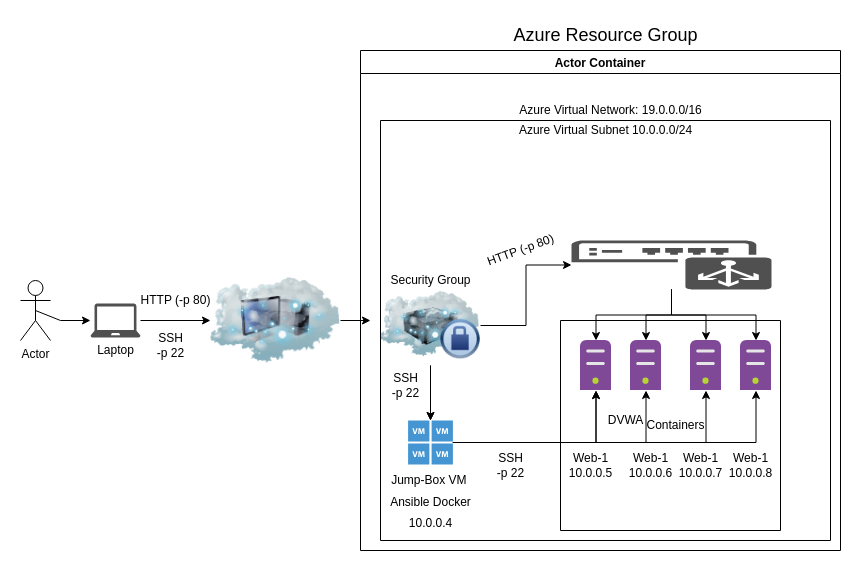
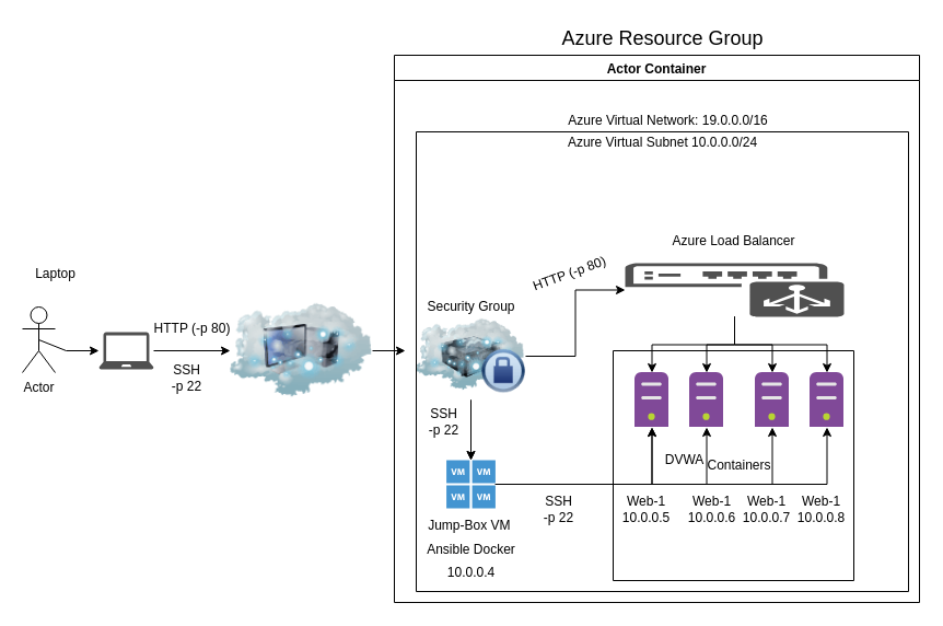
  <mxCell id="0" />
  <mxCell id="1" parent="0" />
  <mxCell id="2" style="edgeStyle=none;rounded=0;orthogonalLoop=1;jettySize=auto;html=1;exitX=0.5;exitY=0.5;exitDx=0;exitDy=0;exitPerimeter=0;" edge="1" parent="1" source="3" target="5"><mxGeometry relative="1" as="geometry"><mxPoint x="30" y="320" as="targetPoint" /><Array as="points"><mxPoint x="60" y="320" /></Array></mxGeometry></mxCell>
  <mxCell id="3" value="Actor" style="shape=umlActor;verticalLabelPosition=bottom;verticalAlign=top;html=1;outlineConnect=0;" vertex="1" parent="1"><mxGeometry x="20" y="280" width="30" height="60" as="geometry" /></mxCell>
  <mxCell id="4" value="" style="edgeStyle=none;rounded=0;orthogonalLoop=1;jettySize=auto;html=1;" edge="1" parent="1" source="5" target="7"><mxGeometry relative="1" as="geometry" /></mxCell>
  <mxCell id="5" value="" style="sketch=0;pointerEvents=1;shadow=0;dashed=0;html=1;strokeColor=none;fillColor=#505050;labelPosition=center;verticalLabelPosition=bottom;verticalAlign=top;outlineConnect=0;align=center;shape=mxgraph.office.devices.laptop;" vertex="1" parent="1"><mxGeometry x="90" y="303" width="50" height="34" as="geometry" /></mxCell>
  <mxCell id="6" value="" style="edgeStyle=none;rounded=0;orthogonalLoop=1;jettySize=auto;html=1;" edge="1" parent="1" source="7"><mxGeometry relative="1" as="geometry"><mxPoint x="370" y="320" as="targetPoint" /></mxGeometry></mxCell>
  <mxCell id="7" value="" style="image;html=1;image=img/lib/clip_art/networking/Cloud_Computer_128x128.png" vertex="1" parent="1"><mxGeometry x="210" y="255" width="130" height="130" as="geometry" /></mxCell>
  <mxCell id="8" value="Actor Container" style="swimlane;" vertex="1" parent="1"><mxGeometry x="360" y="50" width="480" height="500" as="geometry" /></mxCell>
  <mxCell id="9" value="" style="edgeStyle=none;rounded=0;orthogonalLoop=1;jettySize=auto;html=1;" edge="1" parent="8" source="12" target="18"><mxGeometry relative="1" as="geometry" /></mxCell>
  <mxCell id="10" value="" style="edgeStyle=none;rounded=0;orthogonalLoop=1;jettySize=auto;html=1;" edge="1" parent="8" source="12" target="18"><mxGeometry relative="1" as="geometry" /></mxCell>
  <mxCell id="11" style="edgeStyle=orthogonalEdgeStyle;rounded=0;orthogonalLoop=1;jettySize=auto;html=1;" edge="1" parent="8" source="12" target="27"><mxGeometry relative="1" as="geometry" /></mxCell>
  <mxCell id="12" value="" style="image;html=1;image=img/lib/clip_art/networking/Cloud_Server_Private_128x128.png" vertex="1" parent="8"><mxGeometry x="20" y="235" width="100" height="80" as="geometry" /></mxCell>
  <mxCell id="13" style="edgeStyle=orthogonalEdgeStyle;rounded=0;orthogonalLoop=1;jettySize=auto;html=1;" edge="1" parent="8" source="18" target="19"><mxGeometry relative="1" as="geometry" /></mxCell>
  <mxCell id="14" style="edgeStyle=orthogonalEdgeStyle;rounded=0;orthogonalLoop=1;jettySize=auto;html=1;" edge="1" parent="8" source="18" target="19"><mxGeometry relative="1" as="geometry" /></mxCell>
  <mxCell id="15" style="edgeStyle=orthogonalEdgeStyle;rounded=0;orthogonalLoop=1;jettySize=auto;html=1;" edge="1" parent="8" source="18" target="22"><mxGeometry relative="1" as="geometry" /></mxCell>
  <mxCell id="16" style="edgeStyle=orthogonalEdgeStyle;rounded=0;orthogonalLoop=1;jettySize=auto;html=1;" edge="1" parent="8" source="18" target="21"><mxGeometry relative="1" as="geometry" /></mxCell>
  <mxCell id="17" style="edgeStyle=orthogonalEdgeStyle;rounded=0;orthogonalLoop=1;jettySize=auto;html=1;" edge="1" parent="8" source="18" target="20"><mxGeometry relative="1" as="geometry" /></mxCell>
  <mxCell id="18" value="" style="shadow=0;dashed=0;html=1;strokeColor=none;fillColor=#4495D1;labelPosition=center;verticalLabelPosition=bottom;verticalAlign=top;align=center;outlineConnect=0;shape=mxgraph.veeam.2d.vapp;" vertex="1" parent="8"><mxGeometry x="47.6" y="370" width="44.8" height="44" as="geometry" /></mxCell>
  <mxCell id="19" value="" style="sketch=0;aspect=fixed;html=1;points=[];align=center;image;fontSize=12;image=img/lib/mscae/Non_Azure_Machine.svg;" vertex="1" parent="8"><mxGeometry x="220" y="290" width="31" height="50" as="geometry" /></mxCell>
  <mxCell id="20" value="" style="sketch=0;aspect=fixed;html=1;points=[];align=center;image;fontSize=12;image=img/lib/mscae/Non_Azure_Machine.svg;" vertex="1" parent="8"><mxGeometry x="270" y="290" width="31" height="50" as="geometry" /></mxCell>
  <mxCell id="21" value="" style="sketch=0;aspect=fixed;html=1;points=[];align=center;image;fontSize=12;image=img/lib/mscae/Non_Azure_Machine.svg;" vertex="1" parent="8"><mxGeometry x="330" y="290" width="31" height="50" as="geometry" /></mxCell>
  <mxCell id="22" value="" style="sketch=0;aspect=fixed;html=1;points=[];align=center;image;fontSize=12;image=img/lib/mscae/Non_Azure_Machine.svg;" vertex="1" parent="8"><mxGeometry x="380" y="290" width="31" height="50" as="geometry" /></mxCell>
  <mxCell id="23" style="edgeStyle=orthogonalEdgeStyle;rounded=0;orthogonalLoop=1;jettySize=auto;html=1;" edge="1" parent="8" source="27" target="19"><mxGeometry relative="1" as="geometry" /></mxCell>
  <mxCell id="24" style="edgeStyle=orthogonalEdgeStyle;rounded=0;orthogonalLoop=1;jettySize=auto;html=1;" edge="1" parent="8" source="27" target="20"><mxGeometry relative="1" as="geometry" /></mxCell>
  <mxCell id="25" style="edgeStyle=orthogonalEdgeStyle;rounded=0;orthogonalLoop=1;jettySize=auto;html=1;" edge="1" parent="8" source="27" target="21"><mxGeometry relative="1" as="geometry" /></mxCell>
  <mxCell id="26" style="edgeStyle=orthogonalEdgeStyle;rounded=0;orthogonalLoop=1;jettySize=auto;html=1;" edge="1" parent="8" source="27" target="22"><mxGeometry relative="1" as="geometry" /></mxCell>
  <mxCell id="27" value="" style="sketch=0;pointerEvents=1;shadow=0;dashed=0;html=1;strokeColor=none;fillColor=#505050;labelPosition=center;verticalLabelPosition=bottom;verticalAlign=top;outlineConnect=0;align=center;shape=mxgraph.office.devices.load_balancer;" vertex="1" parent="8"><mxGeometry x="211" y="190" width="200" height="49" as="geometry" /></mxCell>
- <mxCell id="28" value="Laptop" style="text;html=1;align=center;verticalAlign=middle;resizable=0;points=[];autosize=1;strokeColor=none;fillColor=none;" vertex="1" parent="1"><mxGeometry x="90" y="340" width="50" height="20" as="geometry" /></mxCell>
+ <mxCell id="28" value="Laptop" style="text;html=1;align=center;verticalAlign=middle;resizable=0;points=[];autosize=1;strokeColor=none;fillColor=none;" vertex="1" parent="1"><mxGeometry x="25" y="240" width="50" height="20" as="geometry" /></mxCell>
  <mxCell id="29" value="" style="swimlane;startSize=0;" vertex="1" parent="1"><mxGeometry x="380" y="120" width="450" height="420" as="geometry" /></mxCell>
  <mxCell id="30" value="" style="swimlane;startSize=0;" vertex="1" parent="29"><mxGeometry x="180" y="200" width="220" height="210" as="geometry" /></mxCell>
  <mxCell id="31" value="DVWA" style="text;html=1;align=center;verticalAlign=middle;resizable=0;points=[];autosize=1;strokeColor=none;fillColor=none;fontSize=12;" vertex="1" parent="30"><mxGeometry x="40" y="90" width="50" height="20" as="geometry" /></mxCell>
  <mxCell id="32" value="Containers" style="text;html=1;align=center;verticalAlign=middle;resizable=0;points=[];autosize=1;strokeColor=none;fillColor=none;fontSize=12;" vertex="1" parent="30"><mxGeometry x="80" y="95" width="70" height="20" as="geometry" /></mxCell>
  <mxCell id="33" value="Web-1&lt;br&gt;10.0.0.5" style="text;html=1;align=center;verticalAlign=middle;resizable=0;points=[];autosize=1;strokeColor=none;fillColor=none;fontSize=12;" vertex="1" parent="30"><mxGeometry y="130" width="60" height="30" as="geometry" /></mxCell>
  <mxCell id="34" value="Web-1&lt;br&gt;10.0.0.6" style="text;html=1;align=center;verticalAlign=middle;resizable=0;points=[];autosize=1;strokeColor=none;fillColor=none;fontSize=12;" vertex="1" parent="30"><mxGeometry x="60" y="130" width="60" height="30" as="geometry" /></mxCell>
  <mxCell id="35" value="Web-1&lt;br&gt;10.0.0.7" style="text;html=1;align=center;verticalAlign=middle;resizable=0;points=[];autosize=1;strokeColor=none;fillColor=none;fontSize=12;" vertex="1" parent="30"><mxGeometry x="110" y="130" width="60" height="30" as="geometry" /></mxCell>
  <mxCell id="36" value="Web-1&lt;br&gt;10.0.0.8" style="text;html=1;align=center;verticalAlign=middle;resizable=0;points=[];autosize=1;strokeColor=none;fillColor=none;fontSize=12;" vertex="1" parent="30"><mxGeometry x="160" y="130" width="60" height="30" as="geometry" /></mxCell>
  <mxCell id="37" value="Azure Virtual Subnet 10.0.0.0/24" style="text;html=1;align=center;verticalAlign=middle;resizable=0;points=[];autosize=1;strokeColor=none;fillColor=none;" vertex="1" parent="29"><mxGeometry x="130" width="190" height="20" as="geometry" /></mxCell>
  <mxCell id="38" value="Security Group" style="text;html=1;align=center;verticalAlign=middle;resizable=0;points=[];autosize=1;strokeColor=none;fillColor=none;" vertex="1" parent="29"><mxGeometry y="150" width="100" height="20" as="geometry" /></mxCell>
  <mxCell id="39" value="&lt;font style=&quot;font-size: 12px&quot;&gt;Jump-Box VM&amp;nbsp;&lt;br&gt;Ansible Docker&lt;br&gt;10.0.0.4&lt;br&gt;&lt;/font&gt;" style="text;html=1;align=center;verticalAlign=middle;resizable=0;points=[];autosize=1;strokeColor=none;fillColor=none;fontSize=18;" vertex="1" parent="29"><mxGeometry y="340" width="100" height="80" as="geometry" /></mxCell>
  <mxCell id="40" value="HTTP (-p 80)" style="text;html=1;align=center;verticalAlign=middle;resizable=0;points=[];autosize=1;strokeColor=none;fillColor=none;fontSize=12;rotation=-20;" vertex="1" parent="29"><mxGeometry x="95" y="120" width="90" height="20" as="geometry" /></mxCell>
+ <mxCell id="41" value="Azure Load Balancer" style="text;html=1;align=center;verticalAlign=middle;resizable=0;points=[];autosize=1;strokeColor=none;fillColor=none;fontSize=12;" vertex="1" parent="29"><mxGeometry x="225" y="90" width="130" height="20" as="geometry" /></mxCell>
  <mxCell id="42" value="SSH&lt;br&gt;-p 22" style="text;html=1;align=center;verticalAlign=middle;resizable=0;points=[];autosize=1;strokeColor=none;fillColor=none;fontSize=12;" vertex="1" parent="29"><mxGeometry x="110" y="330" width="40" height="30" as="geometry" /></mxCell>
  <mxCell id="43" value="SSH&lt;br&gt;-p 22" style="text;html=1;align=center;verticalAlign=middle;resizable=0;points=[];autosize=1;strokeColor=none;fillColor=none;fontSize=12;" vertex="1" parent="29"><mxGeometry x="5" y="250" width="40" height="30" as="geometry" /></mxCell>
  <mxCell id="44" value="Azure Virtual Network: 19.0.0.0/16" style="text;html=1;align=center;verticalAlign=middle;resizable=0;points=[];autosize=1;strokeColor=none;fillColor=none;" vertex="1" parent="1"><mxGeometry x="510" y="100" width="200" height="20" as="geometry" /></mxCell>
  <mxCell id="45" value="Azure Resource Group" style="text;html=1;align=center;verticalAlign=middle;resizable=0;points=[];autosize=1;strokeColor=none;fillColor=none;spacing=2;fontSize=18;" vertex="1" parent="1"><mxGeometry x="505" y="20" width="200" height="30" as="geometry" /></mxCell>
  <mxCell id="46" value="SSH&lt;br&gt;-p 22" style="text;html=1;align=center;verticalAlign=middle;resizable=0;points=[];autosize=1;strokeColor=none;fillColor=none;fontSize=12;" vertex="1" parent="1"><mxGeometry x="150" y="330" width="40" height="30" as="geometry" /></mxCell>
  <mxCell id="47" value="HTTP (-p 80)" style="text;html=1;align=center;verticalAlign=middle;resizable=0;points=[];autosize=1;strokeColor=none;fillColor=none;fontSize=12;rotation=0;" vertex="1" parent="1"><mxGeometry x="130" y="290" width="90" height="20" as="geometry" /></mxCell>
